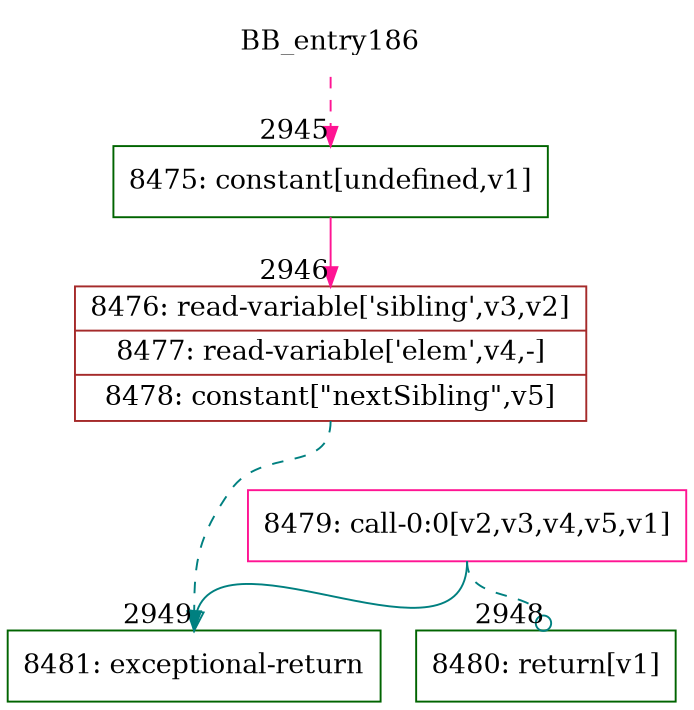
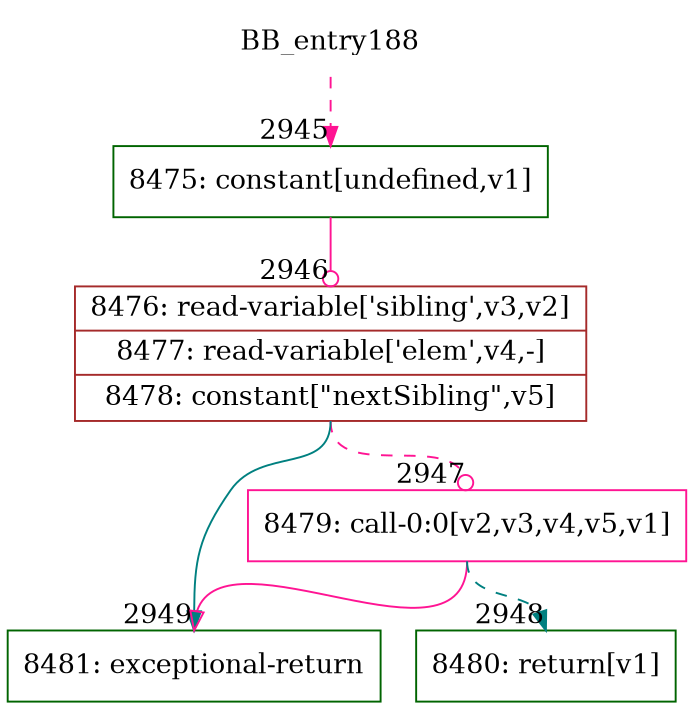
  digraph {
    rankdir=TD
    node [color=darkgreen shape=record]
    edge [arrowhead=normal color=deeppink headport=n style=dashed tailport=s]
-   BB_entry188 [shape=none label=BB_entry186]
+   BB_entry188 [shape=none]
    n2 [label="{8475: constant[undefined,v1]}"]
    n3 [color=brown label="{8476: read-variable['sibling',v3,v2]|8477: read-variable['elem',v4,-]|8478: constant[\"nextSibling\",v5]}"]
    n4 [color=deeppink label="{8479: call-0:0[v2,v3,v4,v5,v1]}"]
    n5 [label="{8481: exceptional-return}"]
    n6 [label="{8480: return[v1]}"]
    BB_entry188 -> n2 [headlabel="    2945"]
-   n2 -> n3 [headlabel="      2946" style=solid]
-   n3 -> n5 [color=teal headlabel="      2949"]
-   n4 -> n5 [arrowhead=onormal color=teal style=solid]
-   n4 -> n6 [arrowhead=odot color=teal headlabel="      2948"]
+   n2 -> n3 [arrowhead=odot headlabel="      2946" style=solid]
+   n3 -> n4 [arrowhead=odot headlabel="      2947"]
+   n3 -> n5 [color=teal headlabel="      2949" style=solid]
+   n4 -> n5 [arrowhead=onormal style=solid]
+   n4 -> n6 [color=teal headlabel="      2948"]
  }
